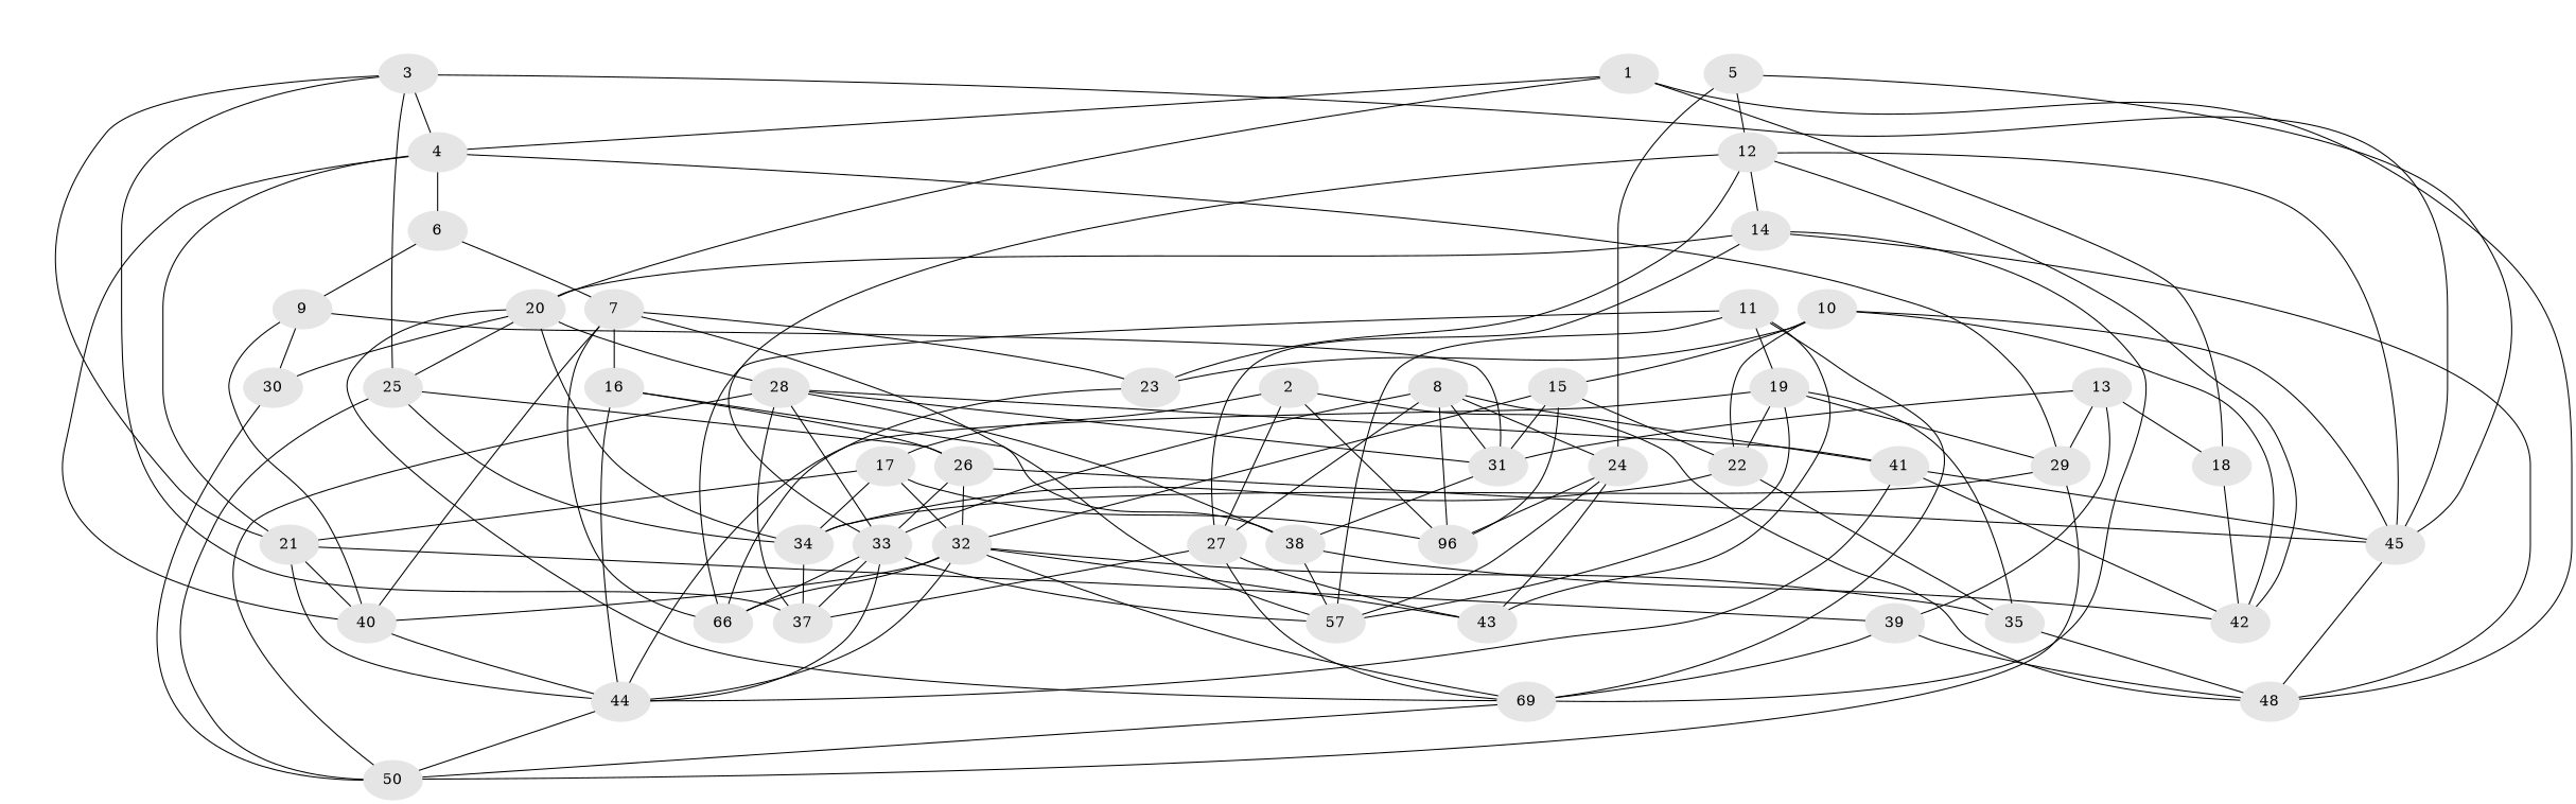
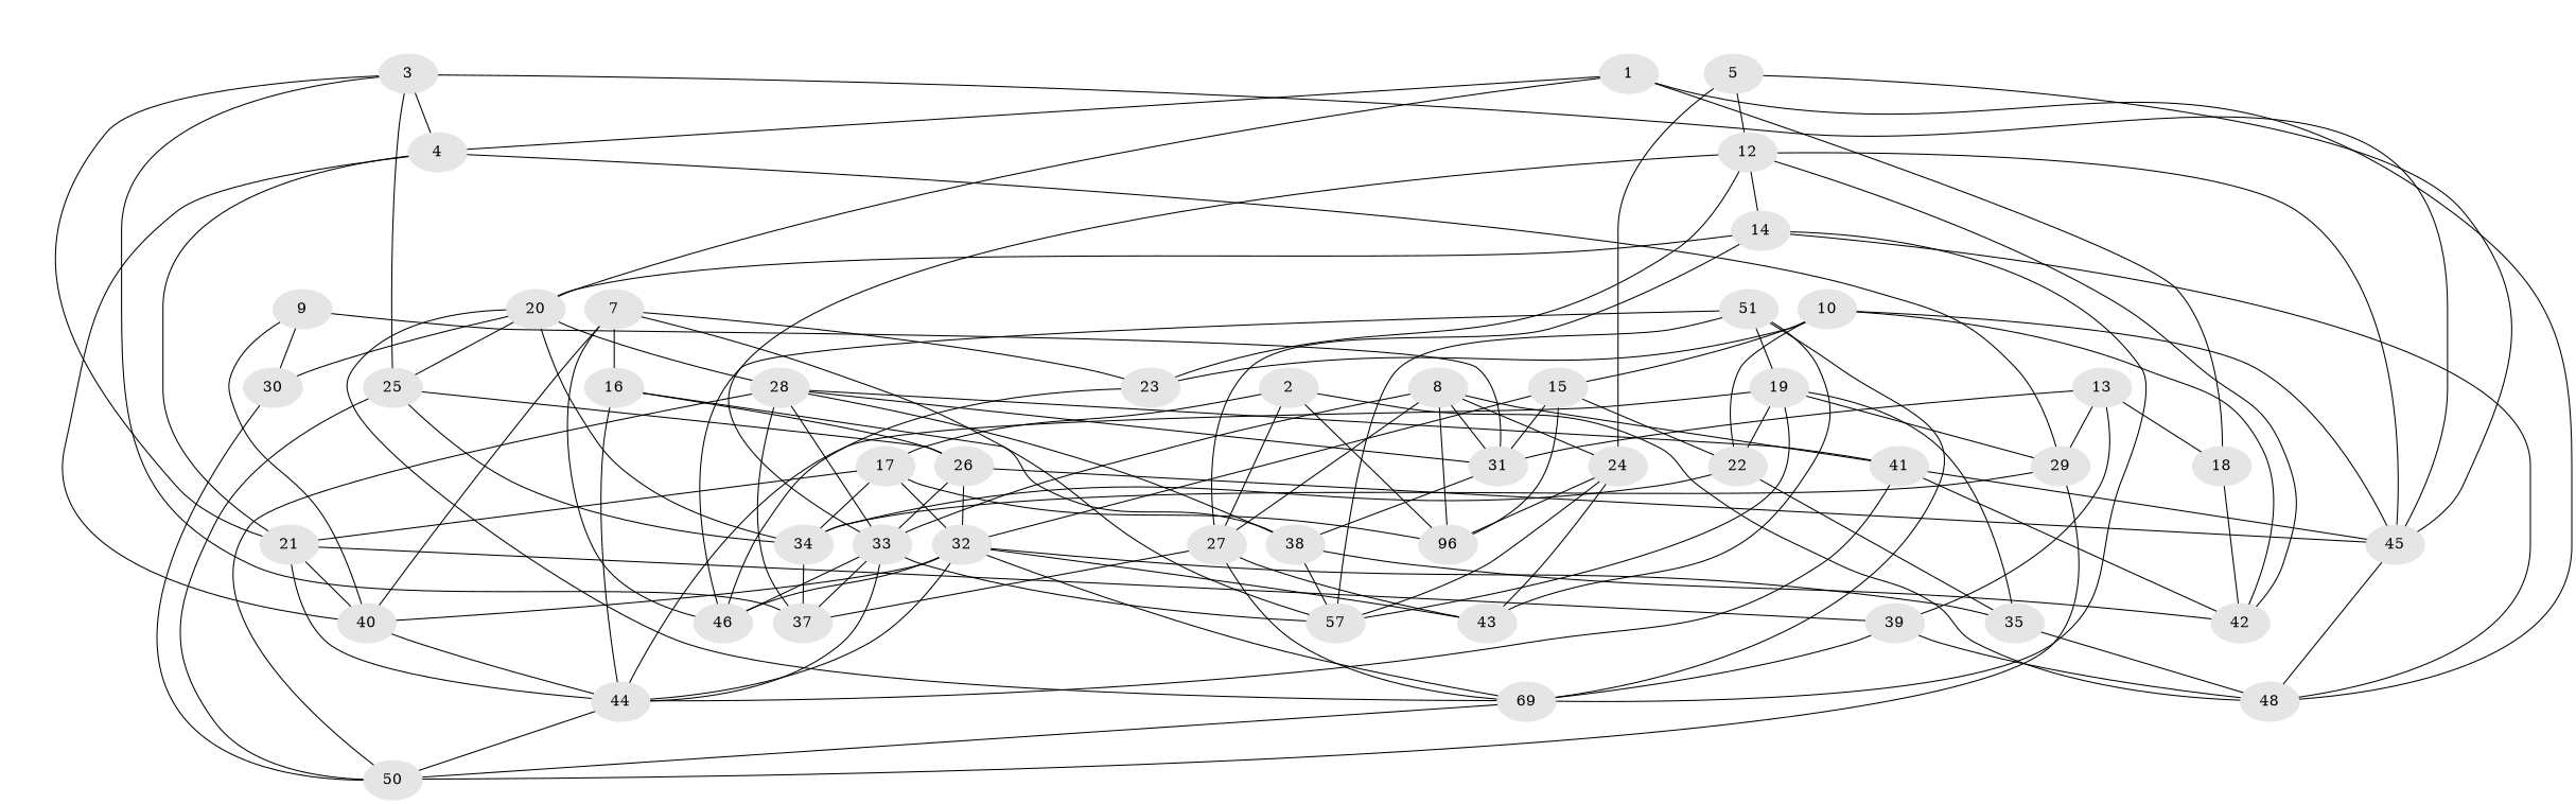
  graph {
    node [color=gray90 style=filled]
    edge [weight=1.0]
    1
    4
    18
    20
    48
    21
-   6
    29
    40
    42
    25
    30
    n13 [label=69]
    34
    28
    2
    17
    27
    n19 [label=96]
    32
    37
    43
    3
    45
    39
    44
    26
    50
    7
    9
    5
    12
    24
    23
    33
    14
    n37 [label=57]
    16
-   46 [label=66]
+   46
    31
    38
    8
    41
    10
    15
    22
    35
-   11
+   11 [label=51]
    19
    13
    1 -- 4
    1 -- 18
    1 -- 20
    1 -- 48
    4 -- 21
-   4 -- 6
    4 -- 29
    4 -- 40
    18 -- 42 [weight=2.0]
    20 -- 25
    20 -- 30
    20 -- n13
    20 -- 34
    20 -- 28
    21 -- 40
    21 -- 39
    21 -- 44
-   6 -- 7
-   6 -- 9 [weight=2.0]
    29 -- 34
    29 -- 50
    40 -- 44
    25 -- 34
    25 -- 26
    25 -- 50
    30 -- 50
    n13 -- 50
    34 -- 37
    28 -- 37 [weight=2.0]
    28 -- 50
    28 -- 33
    28 -- 31
    28 -- 38
    28 -- 41
    2 -- 48
    2 -- 17
    2 -- 27
    2 -- n19
    17 -- 21
    17 -- 34
    17 -- n19
    17 -- 32
    27 -- n13
    27 -- 37
    27 -- 43
    32 -- 40
    32 -- n13
    32 -- 43
    32 -- 44
    32 -- 46 [weight=2.0]
    32 -- 35
    3 -- 4
    3 -- 21
    3 -- 25
    3 -- 37
    3 -- 45 [weight=2.0]
    45 -- 48
    39 -- 48
    39 -- n13
    44 -- 50
    26 -- 32
    26 -- 45
    26 -- 33
    7 -- 40
    7 -- 23
    7 -- n37
    7 -- 16
    7 -- 46
    9 -- 40
    9 -- 30 [weight=2.0]
    9 -- 31
    5 -- 45
    5 -- 12
    5 -- 24 [weight=2.0]
    12 -- 42
    12 -- 45
    12 -- 23
    12 -- 33
    12 -- 14
    24 -- n19
    24 -- 43
    24 -- n37
    23 -- 46
    33 -- 37
    33 -- 44
    33 -- n37
    33 -- 46
    14 -- 20 [weight=2.0]
    14 -- 48
    14 -- n13
    14 -- 27
    16 -- 44
    16 -- 26 [weight=2.0]
    16 -- 38 [weight=2.0]
    31 -- 38
    38 -- 42
    38 -- n37
    8 -- 27
    8 -- n19
    8 -- 24
    8 -- 33
    8 -- 31
    8 -- 41
    41 -- 42
    41 -- 45
    41 -- 44
    10 -- 42
    10 -- 45
    10 -- 23
    10 -- 15
    10 -- 22 [weight=2.0]
    15 -- n19 [weight=2.0]
    15 -- 32
    15 -- 31
    15 -- 22
    22 -- 34
    22 -- 35
    35 -- 48
    11 -- n13 [weight=2.0]
    11 -- 43
    11 -- n37
    11 -- 46
    11 -- 19
    19 -- 29
    19 -- 44
    19 -- n37
    19 -- 22
    19 -- 35
    13 -- 18 [weight=2.0]
    13 -- 29 [weight=2.0]
    13 -- 39
    13 -- 31
  }
